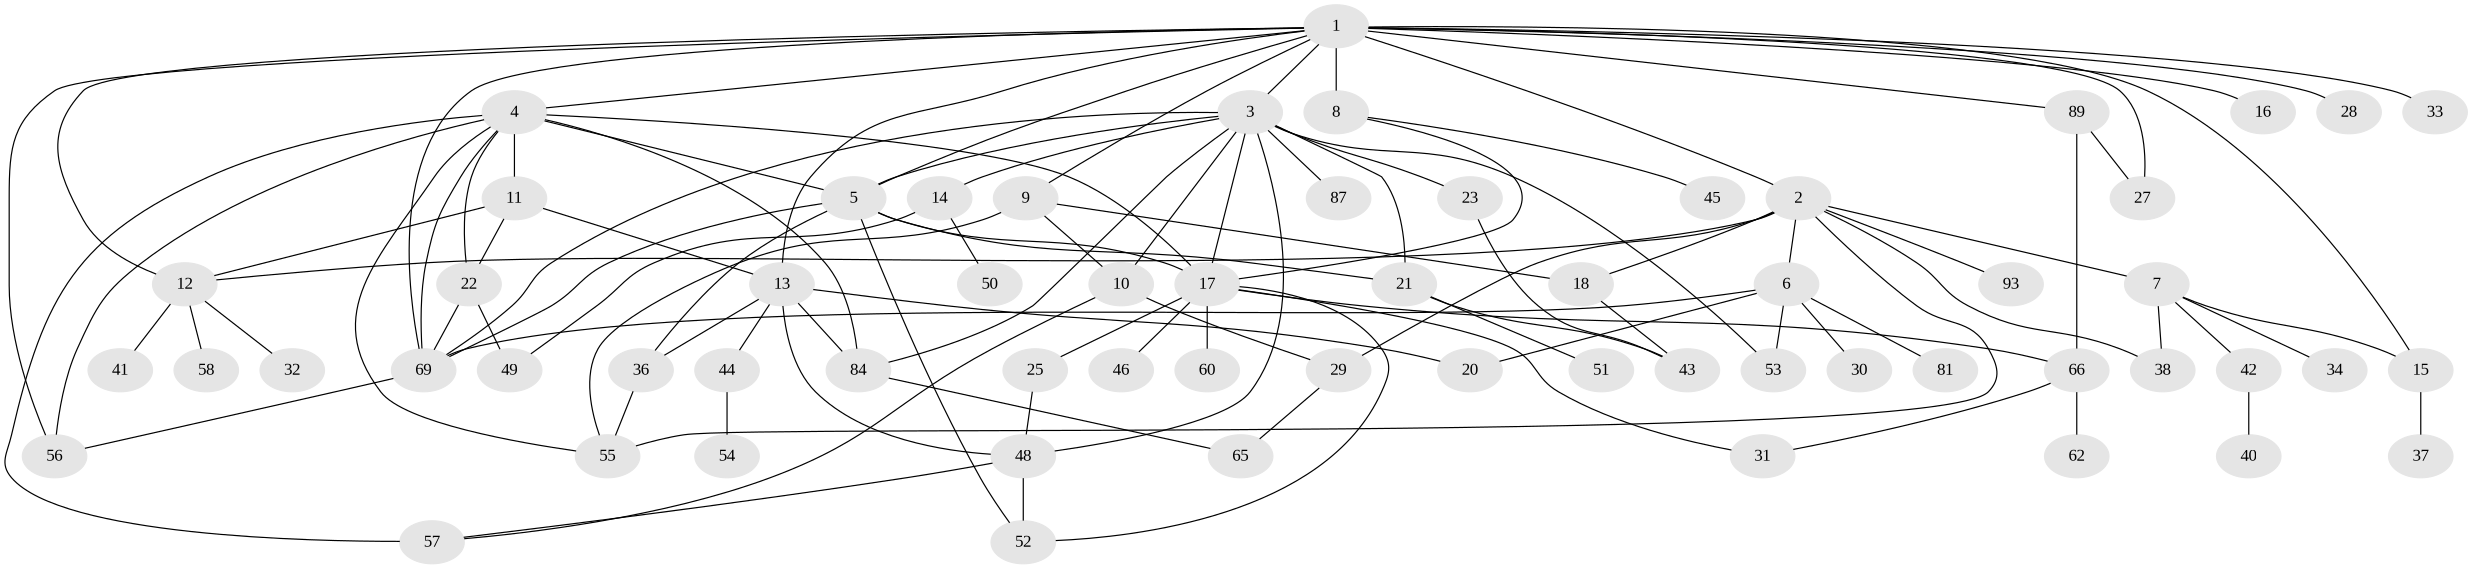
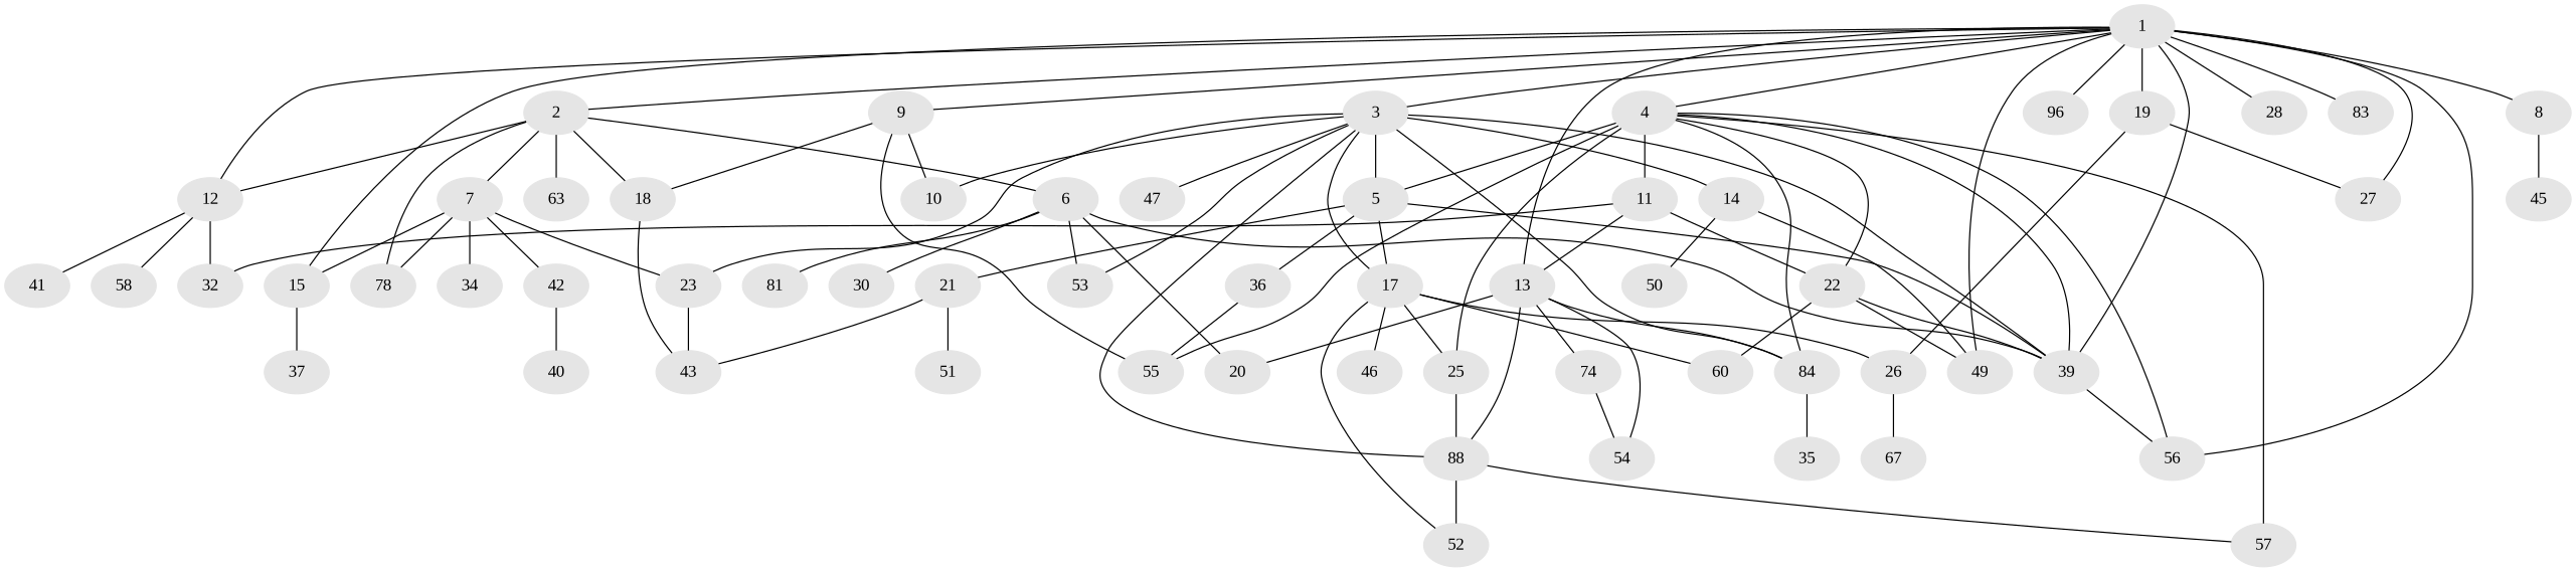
  graph {
    fontname="Liberation Serif"
    node [color=gray90 fontname="Liberation Serif" style=filled]
    edge [fontname="Liberation Serif" weight=1.0]
    1
    2
    3
    4
    5
    8
    9
    12
    13
    15
-   16
-   19 [label=89]
+   16 [label=96]
+   19
    27
    28
-   33
-   39 [label=69]
+   33 [label=83]
+   39
    56
    6
    7
    18
-   29
-   38
+   38 [label=78]
    55
-   63 [label=93]
+   63
    10
    14
    17
    21
    23
    n30 [label=84]
-   47 [label=87]
-   48
+   47
+   48 [label=88]
    53
    11
    22
    57
    36
    52
    45
    32
    41
    58
    20
-   44
+   44 [label=74]
    37
-   26 [label=66]
+   26
    30
    n48 [label=81]
    34
    42
    43
-   35 [label=65]
+   35
    49
    50
    25
-   31
    46
    60
    51
    40
    54
-   62
+   62 [label=67]
    1 -- 2
    1 -- 3 [weight=3.0]
    1 -- 4
-   1 -- 5 [weight=2.0]
+   1 -- 49 [weight=2.0]
    1 -- 8 [weight=7.0]
    1 -- 9
    1 -- 12
    1 -- 13
    1 -- 15
    1 -- 16
    1 -- 19
    1 -- 27
    1 -- 28
    1 -- 33
    1 -- 39
    1 -- 56
    2 -- 12
    2 -- 6
    2 -- 7
    2 -- 18
-   2 -- 29
    2 -- 38
-   2 -- 55
    2 -- 63
    3 -- 5
    3 -- 39
    3 -- 10
    3 -- 14
    3 -- 17
-   3 -- 21
    3 -- 23
    3 -- n30
    3 -- 47
    3 -- 48
    3 -- 53
    4 -- 5
    4 -- 39
    4 -- 56
    4 -- 55
-   4 -- 17
+   4 -- 25
    4 -- n30
    4 -- 11 [weight=8.0]
    4 -- 22
    4 -- 57 [weight=2.0]
    5 -- 39
    5 -- 17
    5 -- 21
    5 -- 36
-   5 -- 52
-   8 -- 17
    8 -- 45
    9 -- 18
    9 -- 55
    9 -- 10
    12 -- 32
    12 -- 41
    12 -- 58
    13 -- n30
    13 -- 48
-   13 -- 36
+   13 -- 54
    13 -- 20
    13 -- 44
    15 -- 37
    19 -- 27
    19 -- 26
    39 -- 56
    6 -- 39
    6 -- 53
    6 -- 20
    6 -- 30
    6 -- n48
    7 -- 15
    7 -- 38
+   7 -- 23
    7 -- 34
    7 -- 42
    18 -- 43
-   29 -- 35
-   10 -- 29
-   10 -- 57
    14 -- 49
    14 -- 50
    17 -- 52
    17 -- 26
    17 -- 25
-   17 -- 31
    17 -- 46
    17 -- 60
    21 -- 43
    21 -- 51
    23 -- 43
    n30 -- 35
    48 -- 57
    48 -- 52 [weight=2.0]
-   11 -- 12 [weight=2.0]
+   11 -- 32 [weight=2.0]
    11 -- 13
    11 -- 22
    22 -- 39
    22 -- 49
+   22 -- 60
    36 -- 55
    44 -- 54
-   26 -- 31
    26 -- 62
    42 -- 40
    25 -- 48
  }
